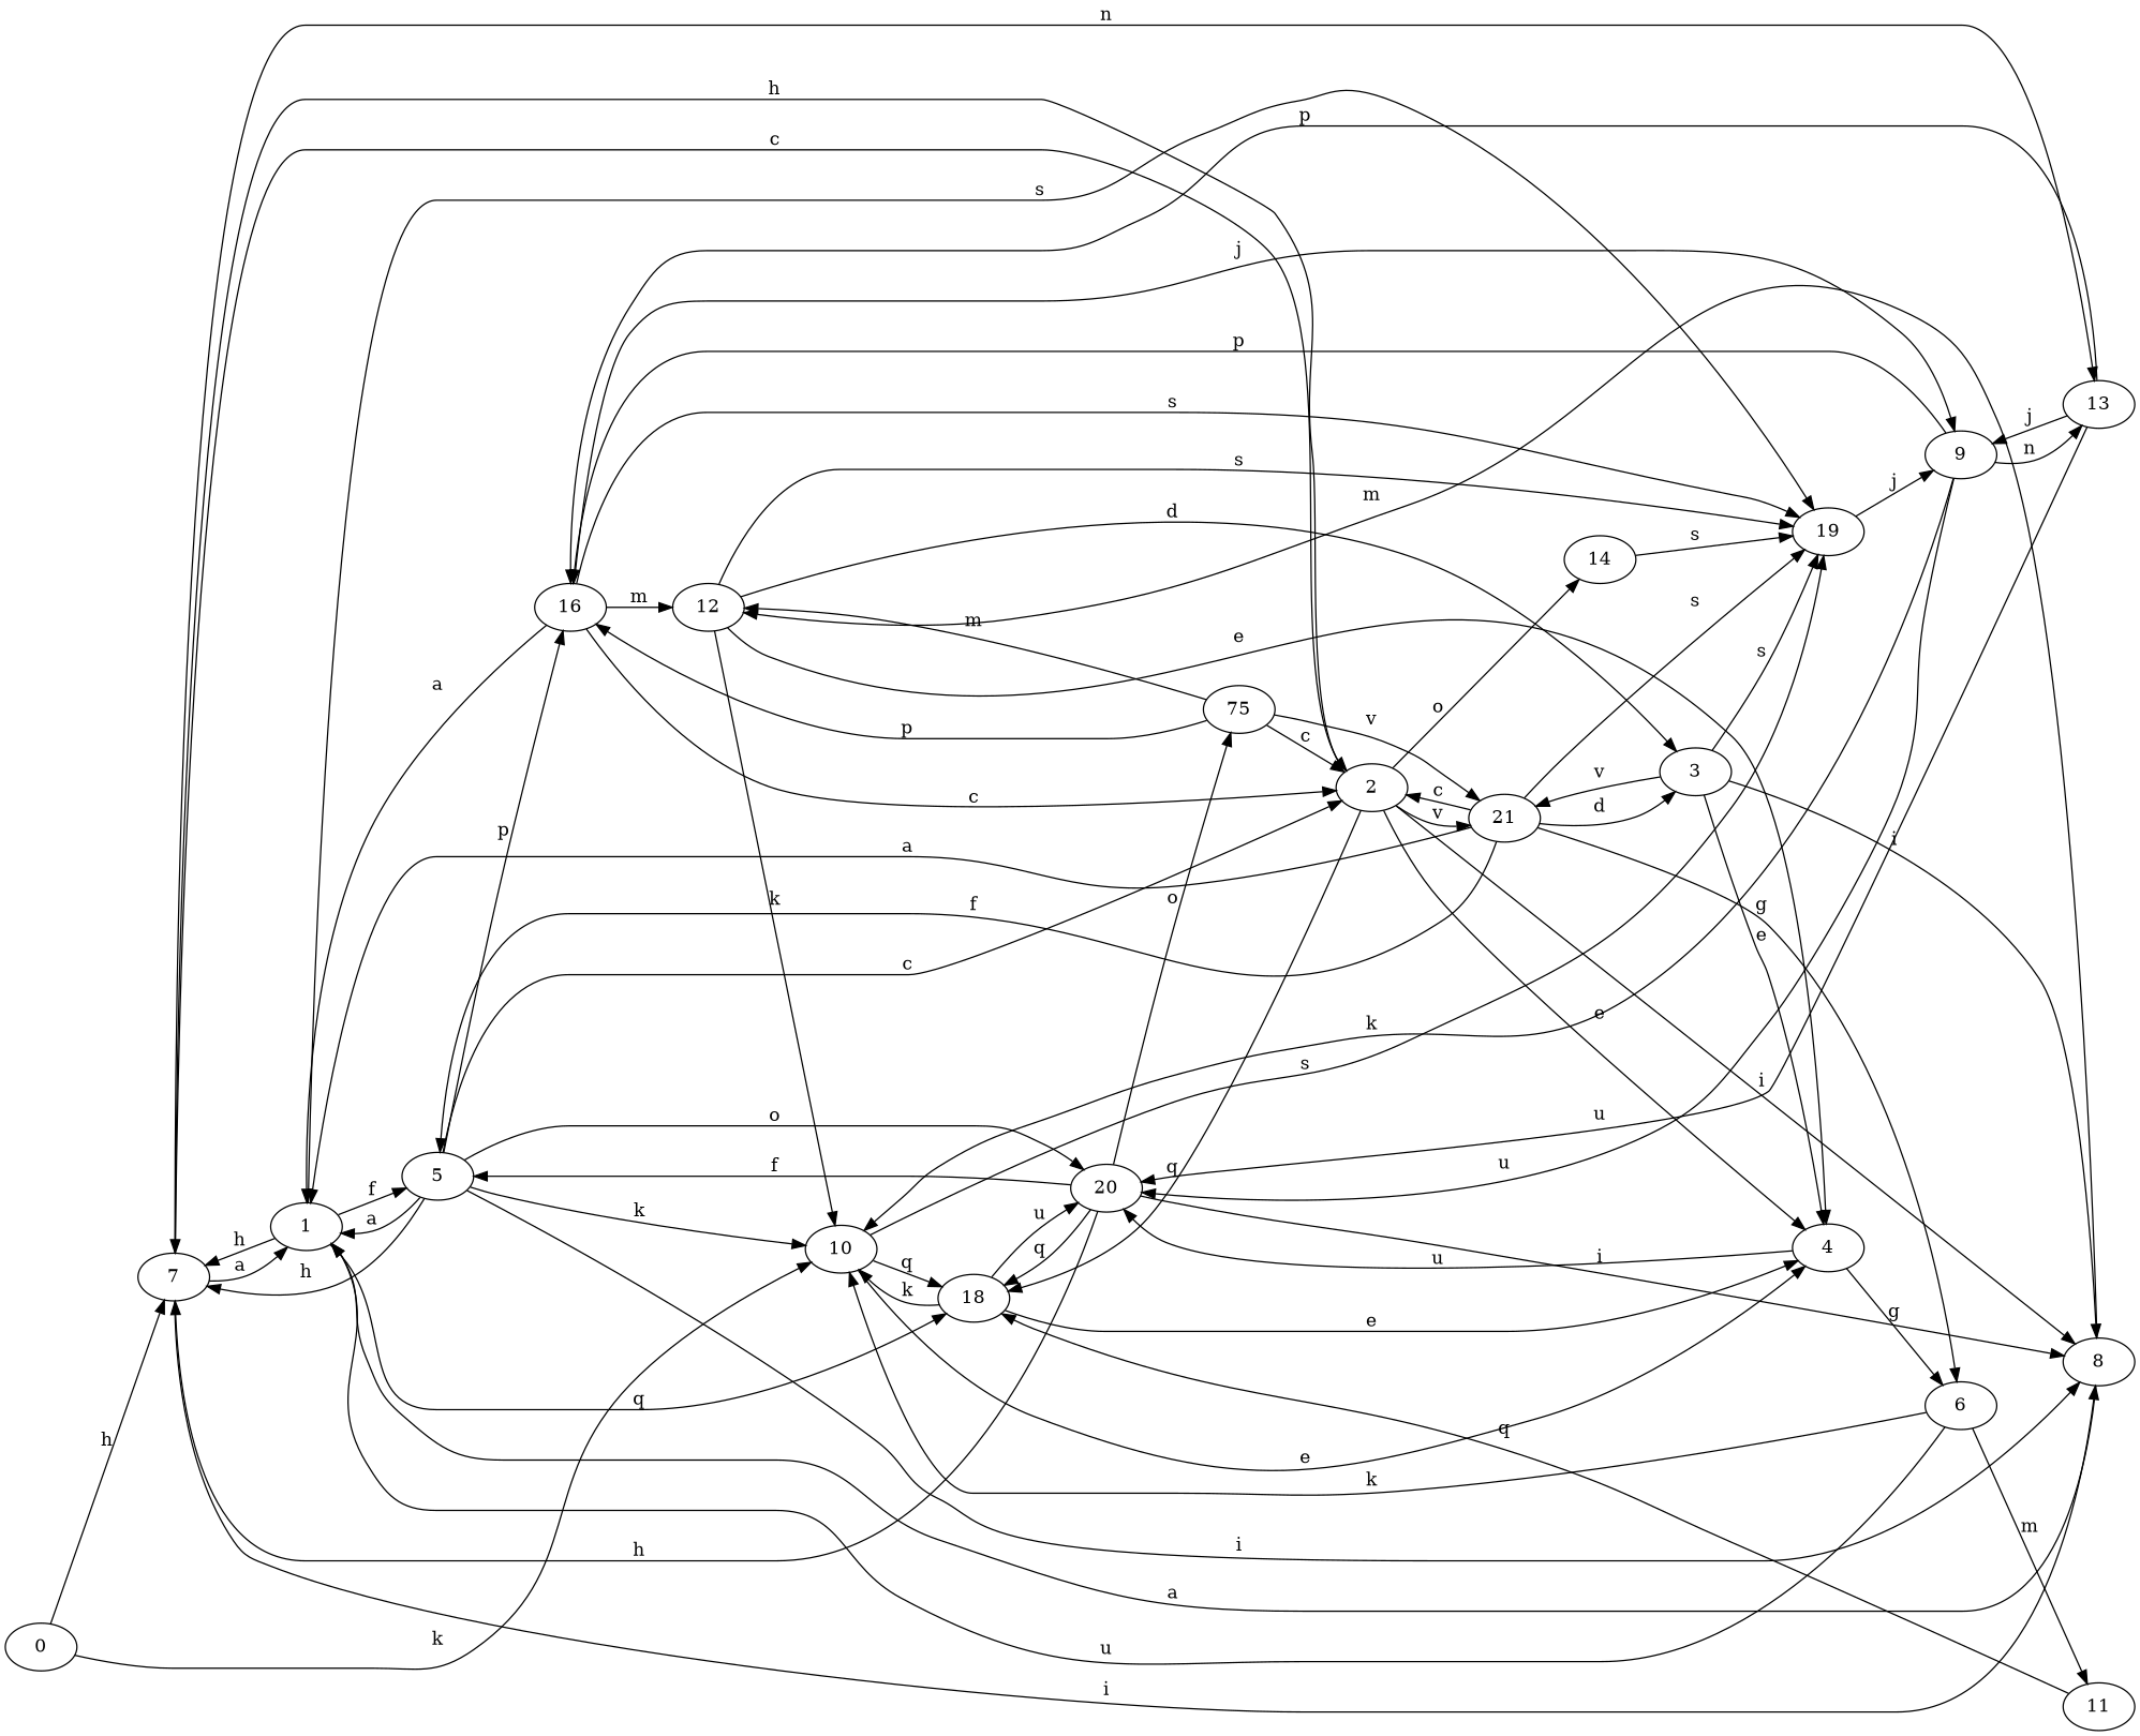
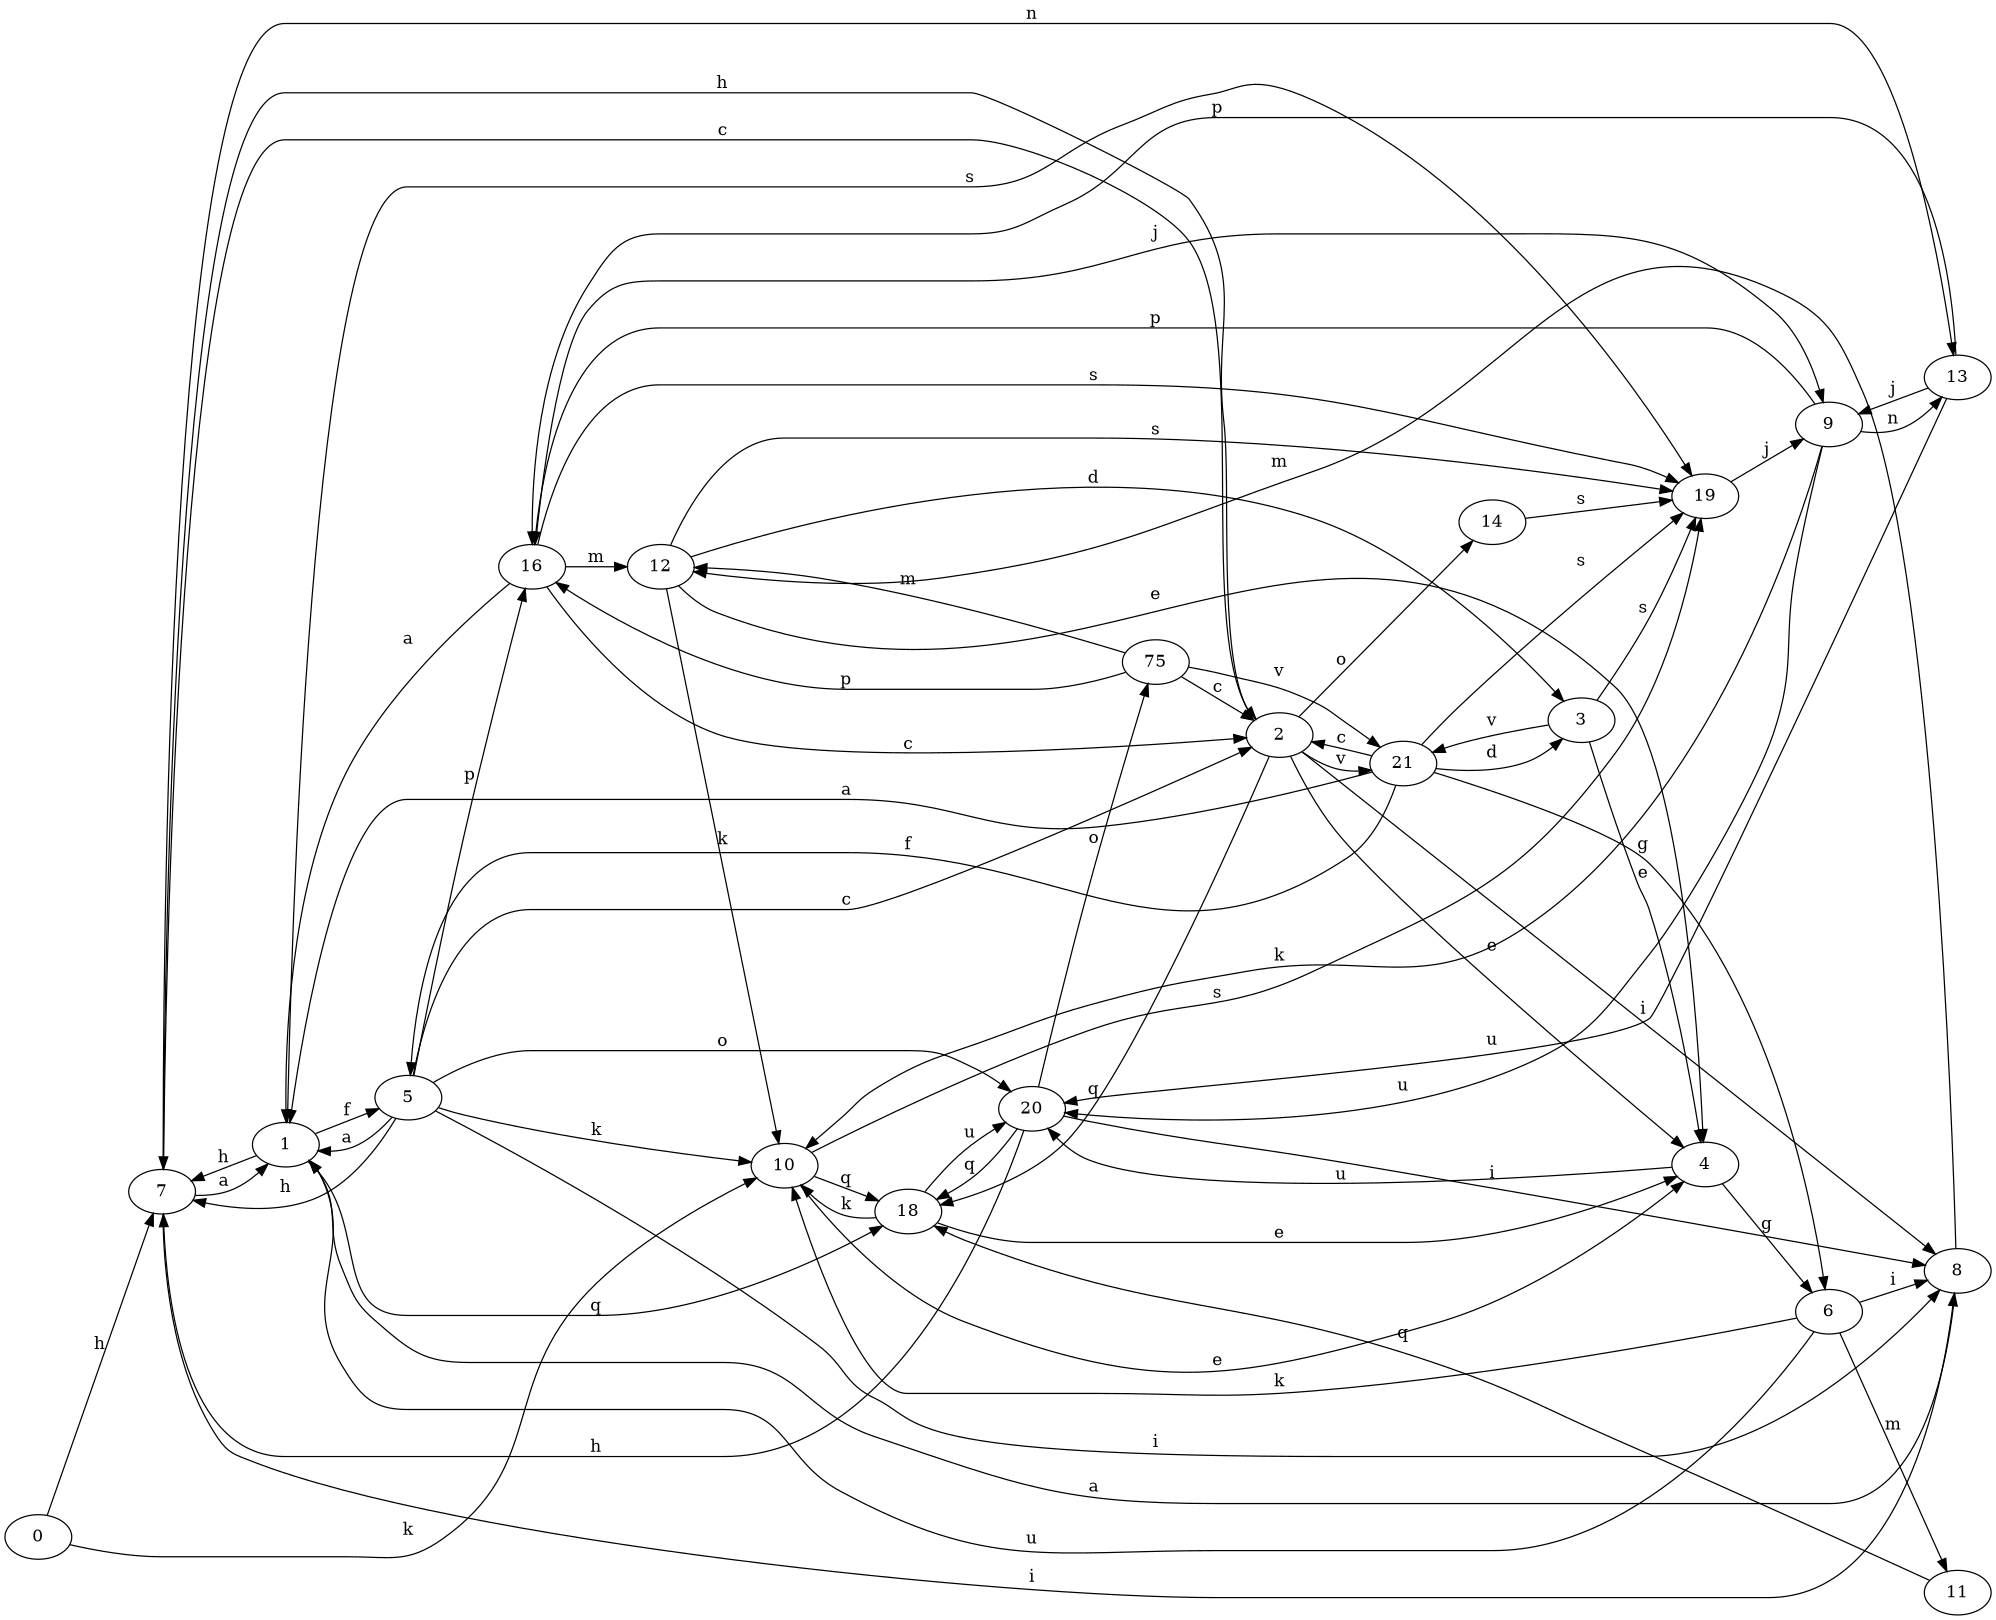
  strict digraph {
    rankdir=LR
    0
    7
    10
    1
    2
    8
    13
    18
    19
    4
    5
    20
    16
    9
    14
    n16 [label=21]
    6
    12
    3
    11
    n21 [label=75]
    0 -> 7 [label=h]
    0 -> 10 [label=k]
    7 -> 1 [label=a]
    7 -> 2 [label=c]
    7 -> 8 [label=i]
    7 -> 13 [label=n]
    10 -> 18 [label=q]
    10 -> 19 [label=s]
    10 -> 4 [label=e]
    1 -> 7 [label=h]
    1 -> 18 [label=q]
    1 -> 19 [label=s]
    1 -> 5 [label=f]
    2 -> 7 [label=h]
    2 -> 8 [label=i]
    2 -> 18 [label=q]
    2 -> 4 [label=e]
    2 -> 14 [label=o]
    2 -> n16 [label=v]
    8 -> 1 [label=a]
    8 -> 12 [label=m]
    13 -> 20 [label=u]
    13 -> 16 [label=p]
    13 -> 9 [label=j]
    18 -> 10 [label=k]
    18 -> 4 [label=e]
    18 -> 20 [label=u]
    19 -> 9 [label=j]
    4 -> 20 [label=u]
    4 -> 6 [label=g]
    5 -> 7 [label=h]
    5 -> 10 [label=k]
    5 -> 1 [label=a]
    5 -> 2 [label=c]
    5 -> 8 [label=i]
    5 -> 20 [label=o]
    5 -> 16 [label=p]
    20 -> 7 [label=h]
    20 -> 8 [label=i]
    20 -> 18 [label=q]
-   20 -> 5 [label=f]
    20 -> n21 [label=o]
    16 -> 1 [label=a]
    16 -> 2 [label=c]
    16 -> 19 [label=s]
    16 -> 9 [label=j]
    16 -> 12 [label=m]
    9 -> 10 [label=k]
    9 -> 13 [label=n]
    9 -> 20 [label=u]
    9 -> 16 [label=p]
    14 -> 19 [label=s]
    n16 -> 1 [label=a]
    n16 -> 2 [label=c]
    n16 -> 19 [label=s]
    n16 -> 5 [label=f]
    n16 -> 6 [label=g]
    n16 -> 3 [label=d]
    6 -> 10 [label=k]
    6 -> 1 [label=u]
-   3 -> 8 [label=i]
+   6 -> 8 [label=i]
    6 -> 11 [label=m]
    12 -> 10 [label=k]
    12 -> 19 [label=s]
    12 -> 4 [label=e]
    12 -> 3 [label=d]
    3 -> 19 [label=s]
    3 -> 4 [label=e]
    3 -> n16 [label=v]
    11 -> 18 [label=q]
    n21 -> 2 [label=c]
    n21 -> 16 [label=p]
    n21 -> n16 [label=v]
    n21 -> 12 [label=m]
  }
